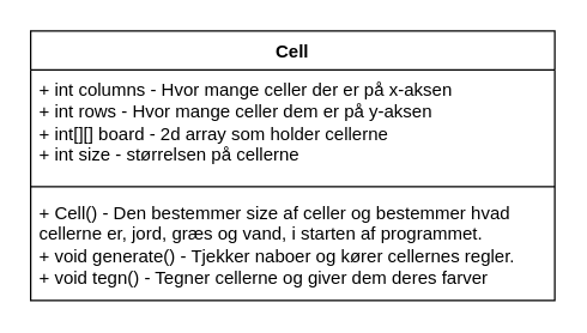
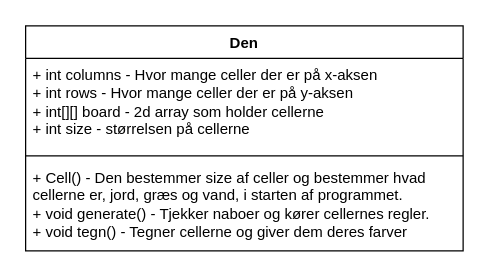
  <mxCell id="0" />
  <mxCell id="1" parent="0" />
- <mxCell id="2" value="Cell" style="swimlane;fontStyle=1;align=center;verticalAlign=top;childLayout=stackLayout;horizontal=1;startSize=26;horizontalStack=0;resizeParent=1;resizeParentMax=0;resizeLast=0;collapsible=1;marginBottom=0;whiteSpace=wrap;html=1;" vertex="1" parent="1"><mxGeometry x="20" y="20" width="350" height="180" as="geometry" /></mxCell>
- <mxCell id="3" value="&lt;div&gt;+ int columns - Hvor mange celler der er på x-aksen &lt;br&gt;&lt;/div&gt;&lt;div&gt;+ int rows - Hvor mange celler dem er på y-aksen&lt;br&gt;&lt;/div&gt;&lt;div&gt;+ int[][] board - 2d array som holder cellerne&lt;br&gt;&lt;/div&gt;&lt;div&gt;+ int size - størrelsen på cellerne&lt;br&gt;&lt;/div&gt;" style="text;strokeColor=none;fillColor=none;align=left;verticalAlign=top;spacingLeft=4;spacingRight=4;overflow=hidden;rotatable=0;points=[[0,0.5],[1,0.5]];portConstraint=eastwest;whiteSpace=wrap;html=1;" vertex="1" parent="2"><mxGeometry y="26" width="350" height="74" as="geometry" /></mxCell>
+ <mxCell id="2" value="Den" style="swimlane;fontStyle=1;align=center;verticalAlign=top;childLayout=stackLayout;horizontal=1;startSize=26;horizontalStack=0;resizeParent=1;resizeParentMax=0;resizeLast=0;collapsible=1;marginBottom=0;whiteSpace=wrap;html=1;" vertex="1" parent="1"><mxGeometry x="20" y="20" width="350" height="180" as="geometry" /></mxCell>
+ <mxCell id="3" value="&lt;div&gt;+ int columns - Hvor mange celler der er på x-aksen &lt;br&gt;&lt;/div&gt;&lt;div&gt;+ int rows - Hvor mange celler der er på y-aksen&lt;br&gt;&lt;/div&gt;&lt;div&gt;+ int[][] board - 2d array som holder cellerne&lt;br&gt;&lt;/div&gt;&lt;div&gt;+ int size - størrelsen på cellerne&lt;br&gt;&lt;/div&gt;" style="text;strokeColor=none;fillColor=none;align=left;verticalAlign=top;spacingLeft=4;spacingRight=4;overflow=hidden;rotatable=0;points=[[0,0.5],[1,0.5]];portConstraint=eastwest;whiteSpace=wrap;html=1;" vertex="1" parent="2"><mxGeometry y="26" width="350" height="74" as="geometry" /></mxCell>
  <mxCell id="4" value="" style="line;strokeWidth=1;fillColor=none;align=left;verticalAlign=middle;spacingTop=-1;spacingLeft=3;spacingRight=3;rotatable=0;labelPosition=right;points=[];portConstraint=eastwest;strokeColor=inherit;" vertex="1" parent="2"><mxGeometry y="100" width="350" height="8" as="geometry" /></mxCell>
  <mxCell id="5" value="&lt;div&gt;+ Cell() - Den bestemmer size af celler og bestemmer hvad cellerne er, jord, græs og vand, i starten af programmet.&lt;br&gt;&lt;/div&gt;&lt;div&gt;+ void generate() - Tjekker naboer og kører cellernes regler.&lt;br&gt;&lt;/div&gt;&lt;div&gt;+ void tegn() - Tegner cellerne og giver dem deres farver&lt;br&gt;&lt;/div&gt;" style="text;strokeColor=none;fillColor=none;align=left;verticalAlign=top;spacingLeft=4;spacingRight=4;overflow=hidden;rotatable=0;points=[[0,0.5],[1,0.5]];portConstraint=eastwest;whiteSpace=wrap;html=1;" vertex="1" parent="2"><mxGeometry y="108" width="350" height="72" as="geometry" /></mxCell>
